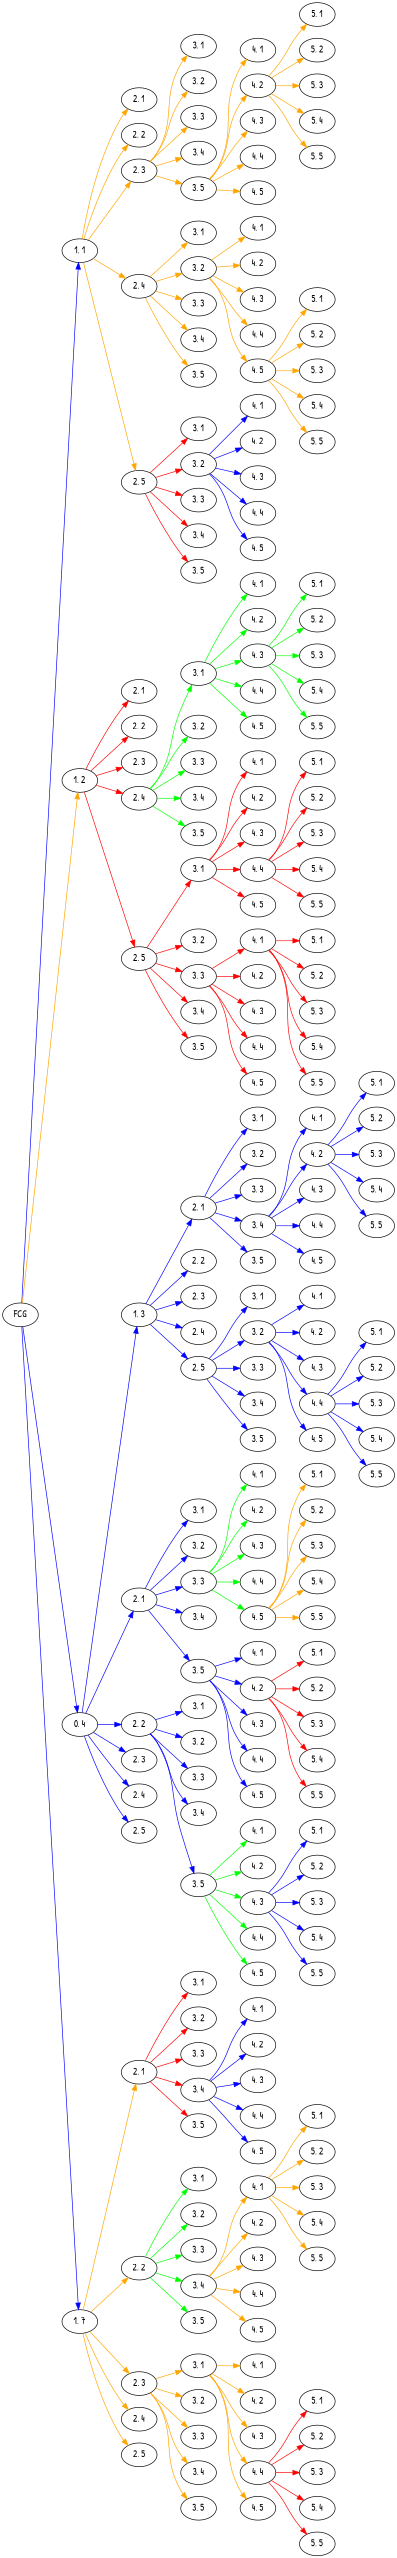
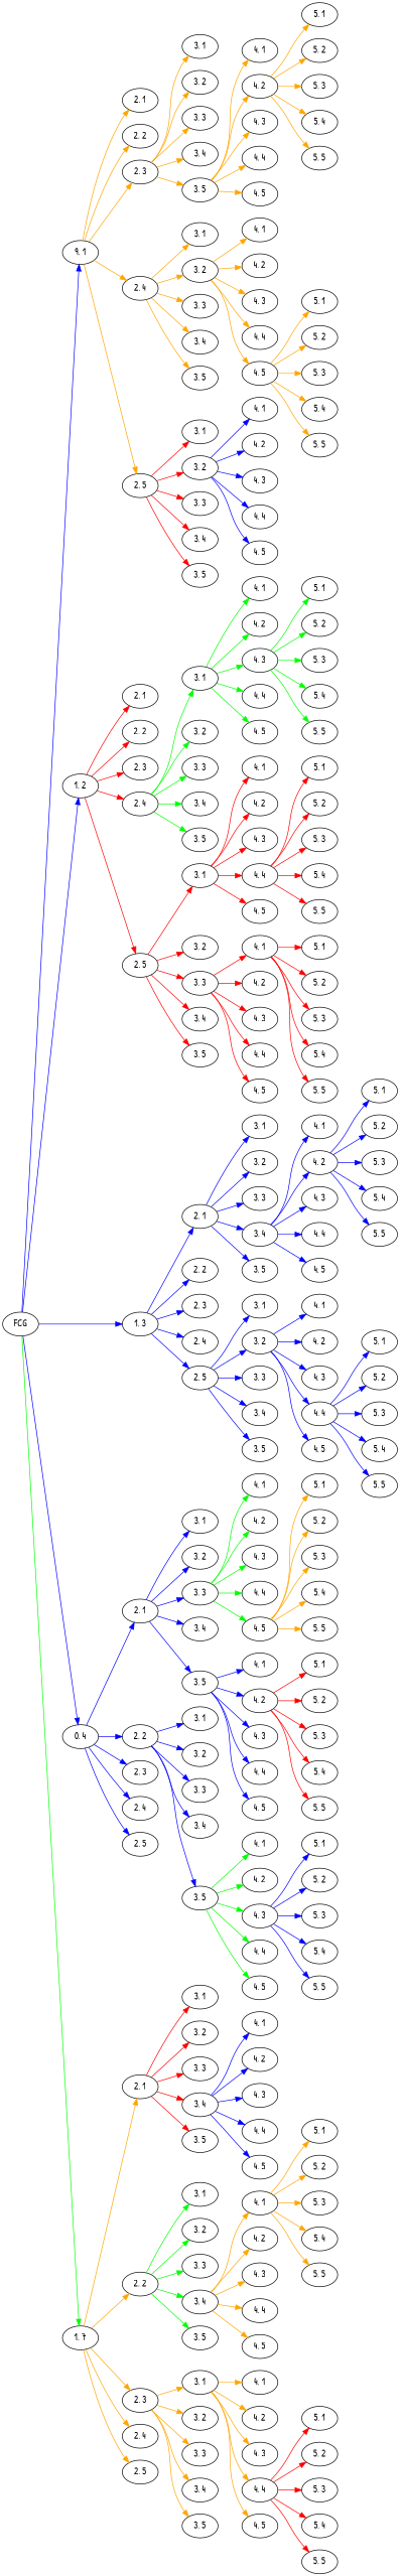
  digraph {
    fontname="Patrick Hand"
    rankdir=LR
    node [fontname="Patrick Hand"]
    edge [color=blue fontname="Patrick Hand"]
    n1 [label=FCG]
-   n2 [label="1, 1"]
+   n2 [label="9, 1"]
    n3 [label="1, 2"]
    n4 [label="1, 3"]
    n5 [label="0, 4"]
    n6 [label="1, 7"]
    n7 [label="2, 1"]
    n8 [label="2, 2"]
    n9 [label="2, 3"]
    n10 [label="2, 4"]
    n11 [label="2, 5"]
    n12 [label="2, 1"]
    n13 [label="2, 2"]
    n14 [label="2, 3"]
    n15 [label="2, 4"]
    n16 [label="2, 5"]
    n17 [label="2, 1"]
    n18 [label="2, 2"]
    n19 [label="2, 3"]
    n20 [label="2, 4"]
    n21 [label="2, 5"]
    n22 [label="2, 1"]
    n23 [label="2, 2"]
    n24 [label="2, 3"]
    n25 [label="2, 4"]
    n26 [label="2, 5"]
    n27 [label="2, 1"]
    n28 [label="2, 2"]
    n29 [label="2, 3"]
    n30 [label="2, 4"]
    n31 [label="2, 5"]
    n32 [label="3, 1"]
    n33 [label="3, 2"]
    n34 [label="3, 3"]
    n35 [label="3, 4"]
    n36 [label="3, 5"]
    n37 [label="3, 1"]
    n38 [label="3, 2"]
    n39 [label="3, 3"]
    n40 [label="3, 4"]
    n41 [label="3, 5"]
    n42 [label="3, 1"]
    n43 [label="3, 2"]
    n44 [label="3, 3"]
    n45 [label="3, 4"]
    n46 [label="3, 5"]
    n47 [label="3, 1"]
    n48 [label="3, 2"]
    n49 [label="3, 3"]
    n50 [label="3, 4"]
    n51 [label="3, 5"]
    n52 [label="3, 1"]
    n53 [label="3, 2"]
    n54 [label="3, 3"]
    n55 [label="3, 4"]
    n56 [label="3, 5"]
    n57 [label="4, 1"]
    n58 [label="4, 2"]
    n59 [label="4, 3"]
    n60 [label="4, 4"]
    n61 [label="4, 5"]
    n62 [label="5, 1"]
    n63 [label="5, 2"]
    n64 [label="5, 3"]
    n65 [label="5, 4"]
    n66 [label="5, 5"]
    n67 [label="3, 1"]
    n68 [label="3, 2"]
    n69 [label="3, 3"]
    n70 [label="3, 4"]
    n71 [label="3, 5"]
    n72 [label="3, 1"]
    n73 [label="3, 2"]
    n74 [label="3, 3"]
    n75 [label="3, 4"]
    n76 [label="3, 5"]
    n77 [label="4, 1"]
    n78 [label="4, 2"]
    n79 [label="4, 3"]
    n80 [label="4, 4"]
    n81 [label="4, 5"]
    n82 [label="4, 1"]
    n83 [label="4, 2"]
    n84 [label="4, 3"]
    n85 [label="4, 4"]
    n86 [label="4, 5"]
    n87 [label="4, 1"]
    n88 [label="4, 2"]
    n89 [label="4, 3"]
    n90 [label="4, 4"]
    n91 [label="4, 5"]
    n92 [label="4, 1"]
    n93 [label="4, 2"]
    n94 [label="4, 3"]
    n95 [label="4, 4"]
    n96 [label="4, 5"]
    n97 [label="5, 1"]
    n98 [label="5, 2"]
    n99 [label="5, 3"]
    n100 [label="5, 4"]
    n101 [label="5, 5"]
    n102 [label="5, 1"]
    n103 [label="5, 2"]
    n104 [label="5, 3"]
    n105 [label="5, 4"]
    n106 [label="5, 5"]
    n107 [label="5, 1"]
    n108 [label="5, 2"]
    n109 [label="5, 3"]
    n110 [label="5, 4"]
    n111 [label="5, 5"]
    n112 [label="4, 1"]
    n113 [label="4, 2"]
    n114 [label="4, 3"]
    n115 [label="4, 4"]
    n116 [label="4, 5"]
    n117 [label="5, 1"]
    n118 [label="5, 2"]
    n119 [label="5, 3"]
    n120 [label="5, 4"]
    n121 [label="5, 5"]
    n122 [label="5, 1"]
    n123 [label="5, 2"]
    n124 [label="5, 3"]
    n125 [label="5, 4"]
    n126 [label="5, 5"]
    n127 [label="4, 1"]
    n128 [label="4, 2"]
    n129 [label="4, 3"]
    n130 [label="4, 4"]
    n131 [label="4, 5"]
    n132 [label="5, 1"]
    n133 [label="5, 2"]
    n134 [label="5, 3"]
    n135 [label="5, 4"]
    n136 [label="5, 5"]
    n137 [label="3, 1"]
    n138 [label="3, 2"]
    n139 [label="3, 3"]
    n140 [label="3, 4"]
    n141 [label="3, 5"]
    n142 [label="4, 1"]
    n143 [label="4, 2"]
    n144 [label="4, 3"]
    n145 [label="4, 4"]
    n146 [label="4, 5"]
    n147 [label="4, 1"]
    n148 [label="4, 2"]
    n149 [label="4, 3"]
    n150 [label="4, 4"]
    n151 [label="4, 5"]
    n152 [label="3, 1"]
    n153 [label="3, 2"]
    n154 [label="3, 3"]
    n155 [label="3, 4"]
    n156 [label="3, 5"]
    n157 [label="5, 1"]
    n158 [label="5, 2"]
    n159 [label="5, 3"]
    n160 [label="5, 4"]
    n161 [label="5, 5"]
    n162 [label="4, 1"]
    n163 [label="4, 2"]
    n164 [label="4, 3"]
    n165 [label="4, 4"]
    n166 [label="4, 5"]
    n167 [label="5, 1"]
    n168 [label="5, 2"]
    n169 [label="5, 3"]
    n170 [label="5, 4"]
    n171 [label="5, 5"]
    n172 [label="4, 1"]
    n173 [label="4, 2"]
    n174 [label="4, 3"]
    n175 [label="4, 4"]
    n176 [label="4, 5"]
    n177 [label="5, 1"]
    n178 [label="5, 2"]
    n179 [label="5, 3"]
    n180 [label="5, 4"]
    n181 [label="5, 5"]
    n182 [label="3, 1"]
    n183 [label="3, 2"]
    n184 [label="3, 3"]
    n185 [label="3, 4"]
    n186 [label="3, 5"]
    n187 [label="3, 1"]
    n188 [label="3, 2"]
    n189 [label="3, 3"]
    n190 [label="3, 4"]
    n191 [label="3, 5"]
    n192 [label="3, 1"]
    n193 [label="3, 2"]
    n194 [label="3, 3"]
    n195 [label="3, 4"]
    n196 [label="3, 5"]
    n197 [label="4, 1"]
    n198 [label="4, 2"]
    n199 [label="4, 3"]
    n200 [label="4, 4"]
    n201 [label="4, 5"]
    n202 [label="4, 1"]
    n203 [label="4, 2"]
    n204 [label="4, 3"]
    n205 [label="4, 4"]
    n206 [label="4, 5"]
    n207 [label="4, 1"]
    n208 [label="4, 2"]
    n209 [label="4, 3"]
    n210 [label="4, 4"]
    n211 [label="4, 5"]
    n212 [label="5, 1"]
    n213 [label="5, 2"]
    n214 [label="5, 3"]
    n215 [label="5, 4"]
    n216 [label="5, 5"]
    n217 [label="5, 1"]
    n218 [label="5, 2"]
    n219 [label="5, 3"]
    n220 [label="5, 4"]
    n221 [label="5, 5"]
    n1 -> n2
-   n1 -> n3 [color=orange]
-   n5 -> n4
+   n1 -> n3
+   n1 -> n4
    n1 -> n5
-   n1 -> n6
+   n1 -> n6 [color=green]
    n2 -> n7 [color=orange]
    n2 -> n8 [color=orange]
    n2 -> n9 [color=orange]
    n2 -> n10 [color=orange]
    n2 -> n11 [color=orange]
    n3 -> n12 [color=red]
    n3 -> n13 [color=red]
    n3 -> n14 [color=red]
    n3 -> n15 [color=red]
    n3 -> n16 [color=red]
    n4 -> n17
    n4 -> n18
    n4 -> n19
    n4 -> n20
    n4 -> n21
    n5 -> n22
    n5 -> n23
    n5 -> n24
    n5 -> n25
    n5 -> n26
    n6 -> n27 [color=orange]
    n6 -> n28 [color=orange]
    n6 -> n29 [color=orange]
    n6 -> n30 [color=orange]
    n6 -> n31 [color=orange]
    n9 -> n32 [color=orange]
    n9 -> n33 [color=orange]
    n9 -> n34 [color=orange]
    n9 -> n35 [color=orange]
    n9 -> n36 [color=orange]
    n10 -> n37 [color=orange]
    n10 -> n38 [color=orange]
    n10 -> n39 [color=orange]
    n10 -> n40 [color=orange]
    n10 -> n41 [color=orange]
    n11 -> n42 [color=red]
    n11 -> n43 [color=red]
    n11 -> n44 [color=red]
    n11 -> n45 [color=red]
    n11 -> n46 [color=red]
    n15 -> n47 [color=green]
    n15 -> n48 [color=green]
    n15 -> n49 [color=green]
    n15 -> n50 [color=green]
    n15 -> n51 [color=green]
    n16 -> n52 [color=red]
    n16 -> n53 [color=red]
    n16 -> n54 [color=red]
    n16 -> n55 [color=red]
    n16 -> n56 [color=red]
    n17 -> n67
    n17 -> n68
    n17 -> n69
    n17 -> n70
    n17 -> n71
    n21 -> n72
    n21 -> n73
    n21 -> n74
    n21 -> n75
    n21 -> n76
    n22 -> n137
    n22 -> n138
    n22 -> n139
    n22 -> n140
    n22 -> n141
    n23 -> n152
    n23 -> n153
    n23 -> n154
    n23 -> n155
    n23 -> n156
    n27 -> n182 [color=red]
    n27 -> n183 [color=red]
    n27 -> n184 [color=red]
    n27 -> n185 [color=red]
    n27 -> n186 [color=red]
    n28 -> n187 [color=green]
    n28 -> n188 [color=green]
    n28 -> n189 [color=green]
    n28 -> n190 [color=green]
    n28 -> n191 [color=green]
    n29 -> n192 [color=orange]
    n29 -> n193 [color=orange]
    n29 -> n194 [color=orange]
    n29 -> n195 [color=orange]
    n29 -> n196 [color=orange]
    n36 -> n77 [color=orange]
    n36 -> n78 [color=orange]
    n36 -> n79 [color=orange]
    n36 -> n80 [color=orange]
    n36 -> n81 [color=orange]
    n38 -> n127 [color=orange]
    n38 -> n128 [color=orange]
    n38 -> n129 [color=orange]
    n38 -> n130 [color=orange]
    n38 -> n131 [color=orange]
    n43 -> n162
    n43 -> n163
    n43 -> n164
    n43 -> n165
    n43 -> n166
    n47 -> n57 [color=green]
    n47 -> n58 [color=green]
    n47 -> n59 [color=green]
    n47 -> n60 [color=green]
    n47 -> n61 [color=green]
    n52 -> n87 [color=red]
    n52 -> n88 [color=red]
    n52 -> n89 [color=red]
    n52 -> n90 [color=red]
    n52 -> n91 [color=red]
    n54 -> n92 [color=red]
    n54 -> n93 [color=red]
    n54 -> n94 [color=red]
    n54 -> n95 [color=red]
    n54 -> n96 [color=red]
    n59 -> n62 [color=green]
    n59 -> n63 [color=green]
    n59 -> n64 [color=green]
    n59 -> n65 [color=green]
    n59 -> n66 [color=green]
    n70 -> n82
    n70 -> n83
    n70 -> n84
    n70 -> n85
    n70 -> n86
    n73 -> n112
    n73 -> n113
    n73 -> n114
    n73 -> n115
    n73 -> n116
    n78 -> n107 [color=orange]
    n78 -> n108 [color=orange]
    n78 -> n109 [color=orange]
    n78 -> n110 [color=orange]
    n78 -> n111 [color=orange]
    n83 -> n102
    n83 -> n103
    n83 -> n104
    n83 -> n105
    n83 -> n106
    n90 -> n97 [color=red]
    n90 -> n98 [color=red]
    n90 -> n99 [color=red]
    n90 -> n100 [color=red]
    n90 -> n101 [color=red]
    n92 -> n117 [color=red]
    n92 -> n118 [color=red]
    n92 -> n119 [color=red]
    n92 -> n120 [color=red]
    n92 -> n121 [color=red]
    n115 -> n122
    n115 -> n123
    n115 -> n124
    n115 -> n125
    n115 -> n126
    n131 -> n132 [color=orange]
    n131 -> n133 [color=orange]
    n131 -> n134 [color=orange]
    n131 -> n135 [color=orange]
    n131 -> n136 [color=orange]
    n139 -> n142 [color=green]
    n139 -> n143 [color=green]
    n139 -> n144 [color=green]
    n139 -> n145 [color=green]
    n139 -> n146 [color=green]
    n141 -> n147
    n141 -> n148
    n141 -> n149
    n141 -> n150
    n141 -> n151
    n146 -> n157 [color=orange]
    n146 -> n158 [color=orange]
    n146 -> n159 [color=orange]
    n146 -> n160 [color=orange]
    n146 -> n161 [color=orange]
    n148 -> n167 [color=red]
    n148 -> n168 [color=red]
    n148 -> n169 [color=red]
    n148 -> n170 [color=red]
    n148 -> n171 [color=red]
    n156 -> n172 [color=green]
    n156 -> n173 [color=green]
    n156 -> n174 [color=green]
    n156 -> n175 [color=green]
    n156 -> n176 [color=green]
    n174 -> n177
    n174 -> n178
    n174 -> n179
    n174 -> n180
    n174 -> n181
    n185 -> n197
    n185 -> n198
    n185 -> n199
    n185 -> n200
    n185 -> n201
    n190 -> n202 [color=orange]
    n190 -> n203 [color=orange]
    n190 -> n204 [color=orange]
    n190 -> n205 [color=orange]
    n190 -> n206 [color=orange]
    n192 -> n207 [color=orange]
    n192 -> n208 [color=orange]
    n192 -> n209 [color=orange]
    n192 -> n210 [color=orange]
    n192 -> n211 [color=orange]
    n202 -> n217 [color=orange]
    n202 -> n218 [color=orange]
    n202 -> n219 [color=orange]
    n202 -> n220 [color=orange]
    n202 -> n221 [color=orange]
    n210 -> n212 [color=red]
    n210 -> n213 [color=red]
    n210 -> n214 [color=red]
    n210 -> n215 [color=red]
    n210 -> n216 [color=red]
  }
